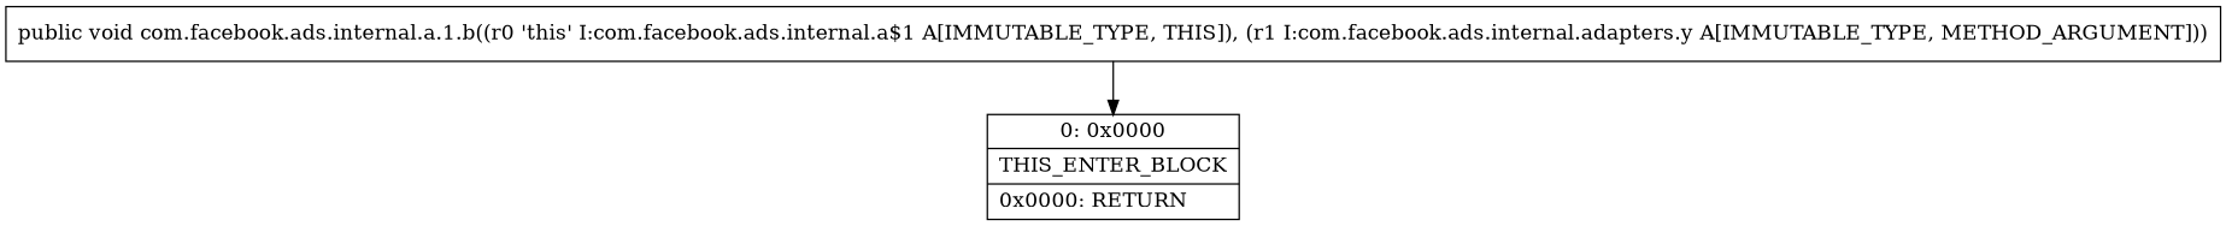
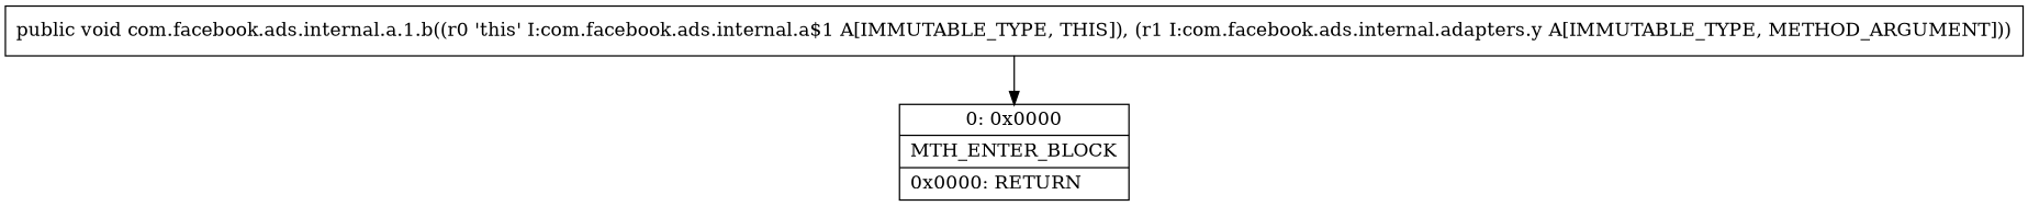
  digraph {
    node [shape=record]
-   n1 [label="{0\:\ 0x0000|THIS_ENTER_BLOCK\l|0x0000: RETURN   \l}"]
+   n1 [label="{0\:\ 0x0000|MTH_ENTER_BLOCK\l|0x0000: RETURN   \l}"]
    n2 [label="{public void com.facebook.ads.internal.a.1.b((r0 'this' I:com.facebook.ads.internal.a$1 A[IMMUTABLE_TYPE, THIS]), (r1 I:com.facebook.ads.internal.adapters.y A[IMMUTABLE_TYPE, METHOD_ARGUMENT])) }"]
    n2 -> n1
  }
